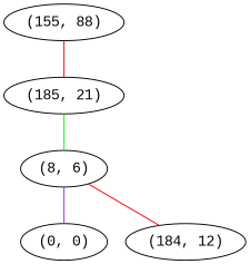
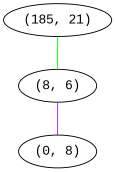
  graph {
    fontname="Liberation Mono"
    node [fontname="Liberation Mono"]
    edge [color=red fontname="Liberation Mono" weight=1]
-   "(155, 88)"
    "(185, 21)"
    "(8, 6)"
-   "(0, 0)"
-   "(184, 12)"
-   "(155, 88)" -- "(185, 21)"
+   "(0, 0)" [label="(0, 8)"]
    "(185, 21)" -- "(8, 6)" [color=green weight=2]
    "(8, 6)" -- "(0, 0)" [color=purple weight=4]
-   "(8, 6)" -- "(184, 12)"
  }
